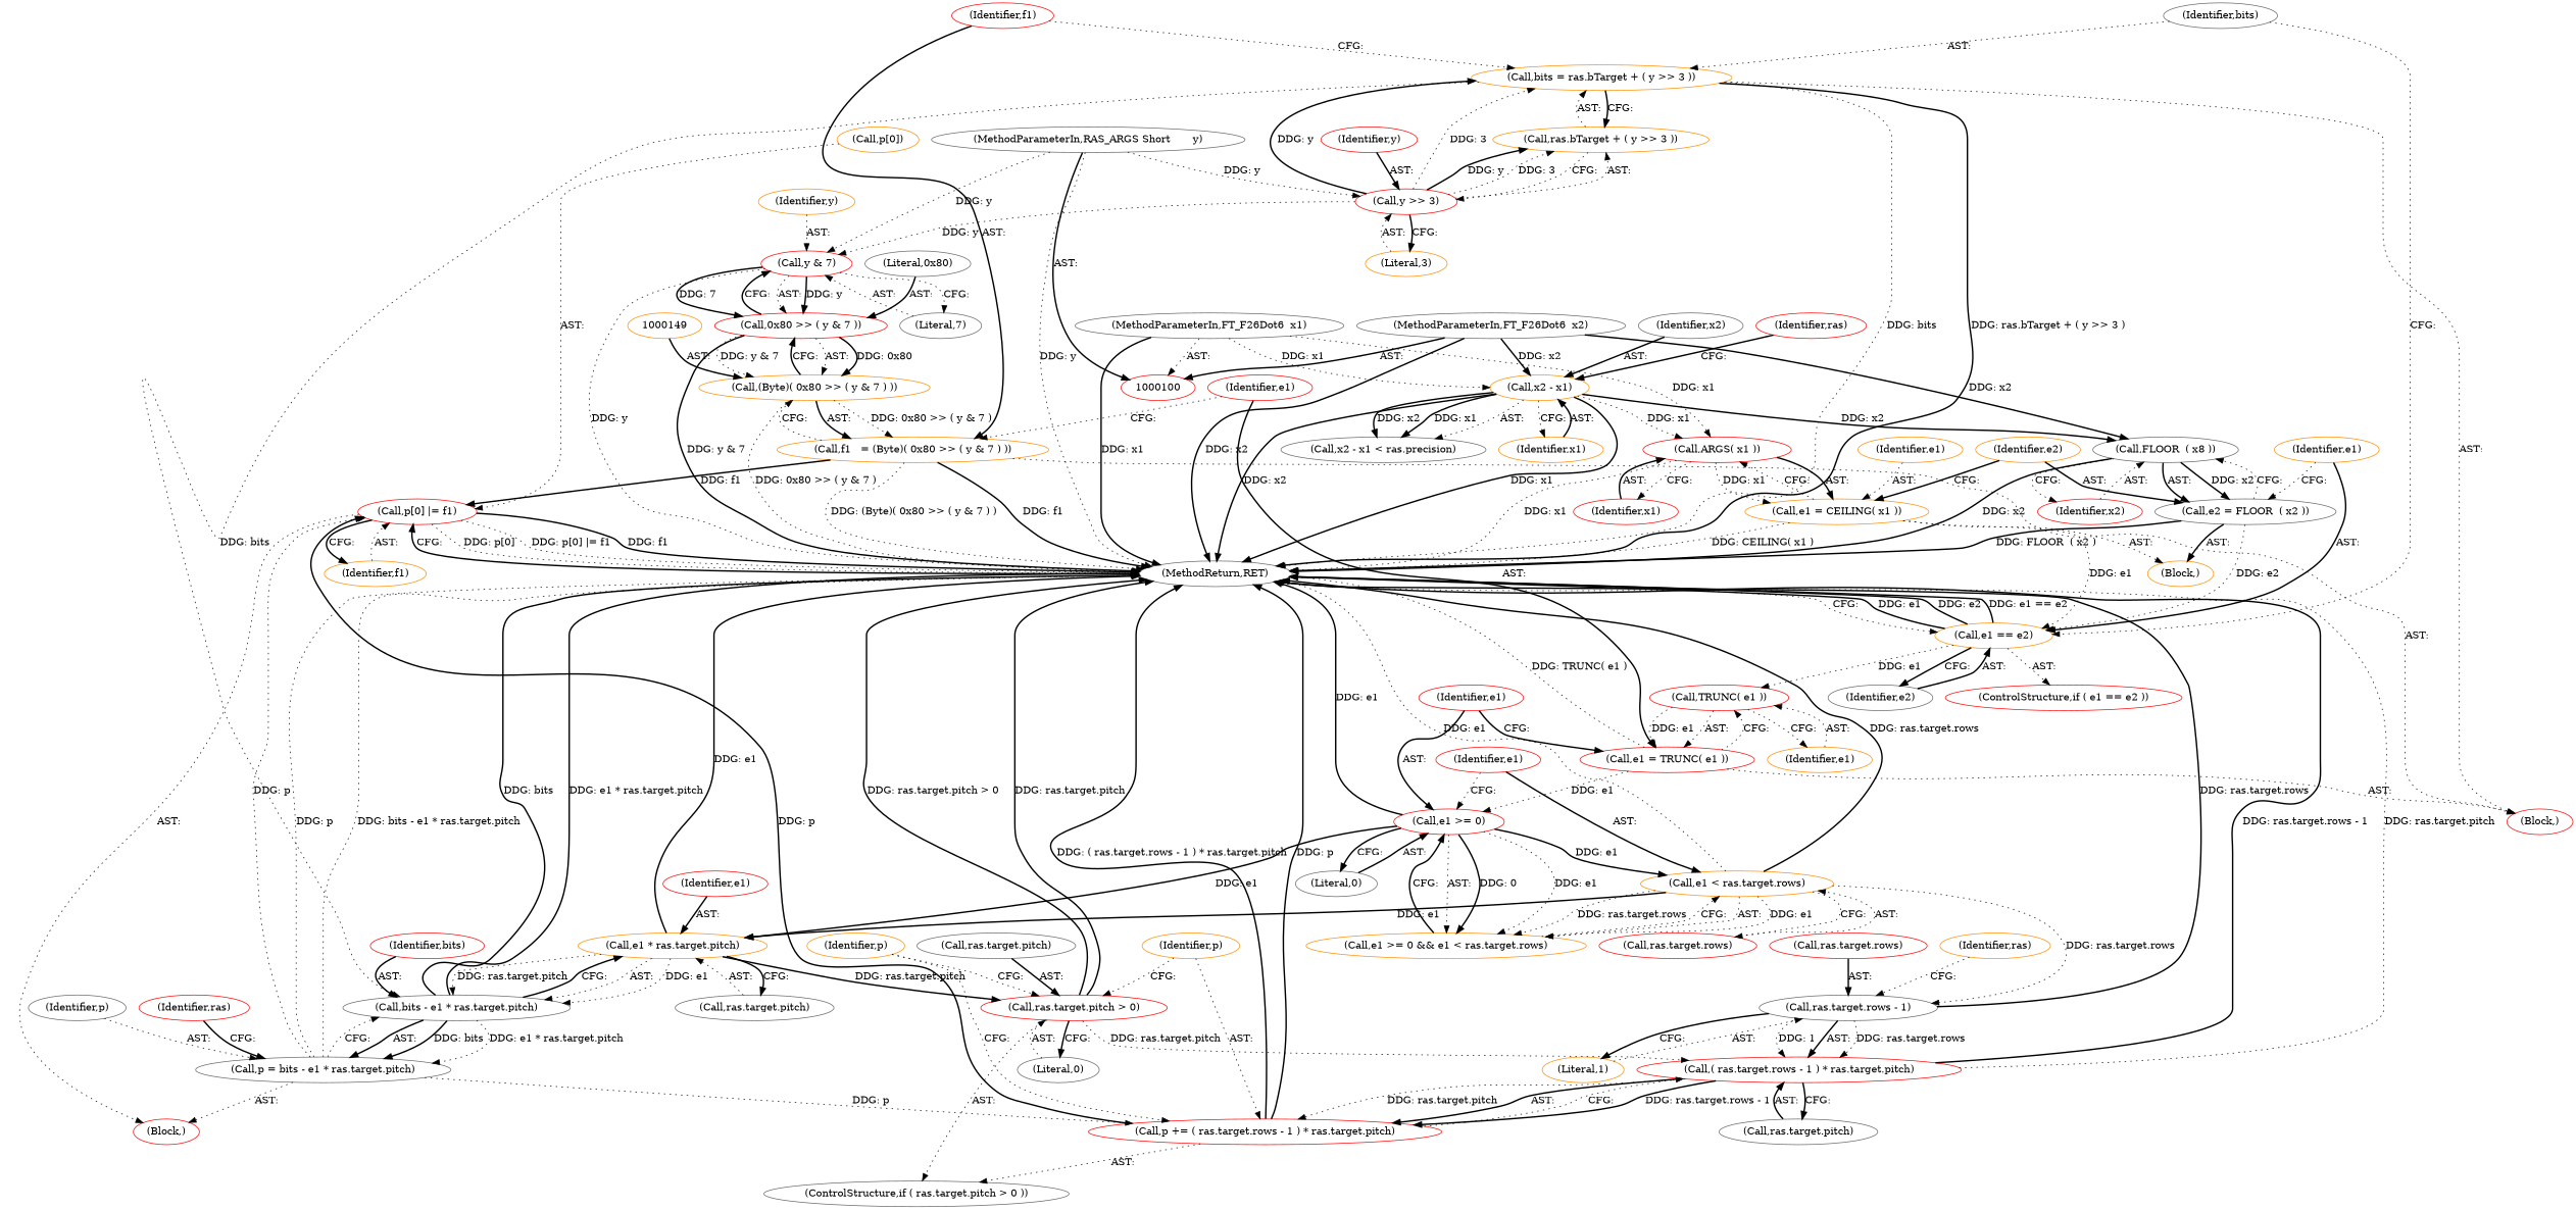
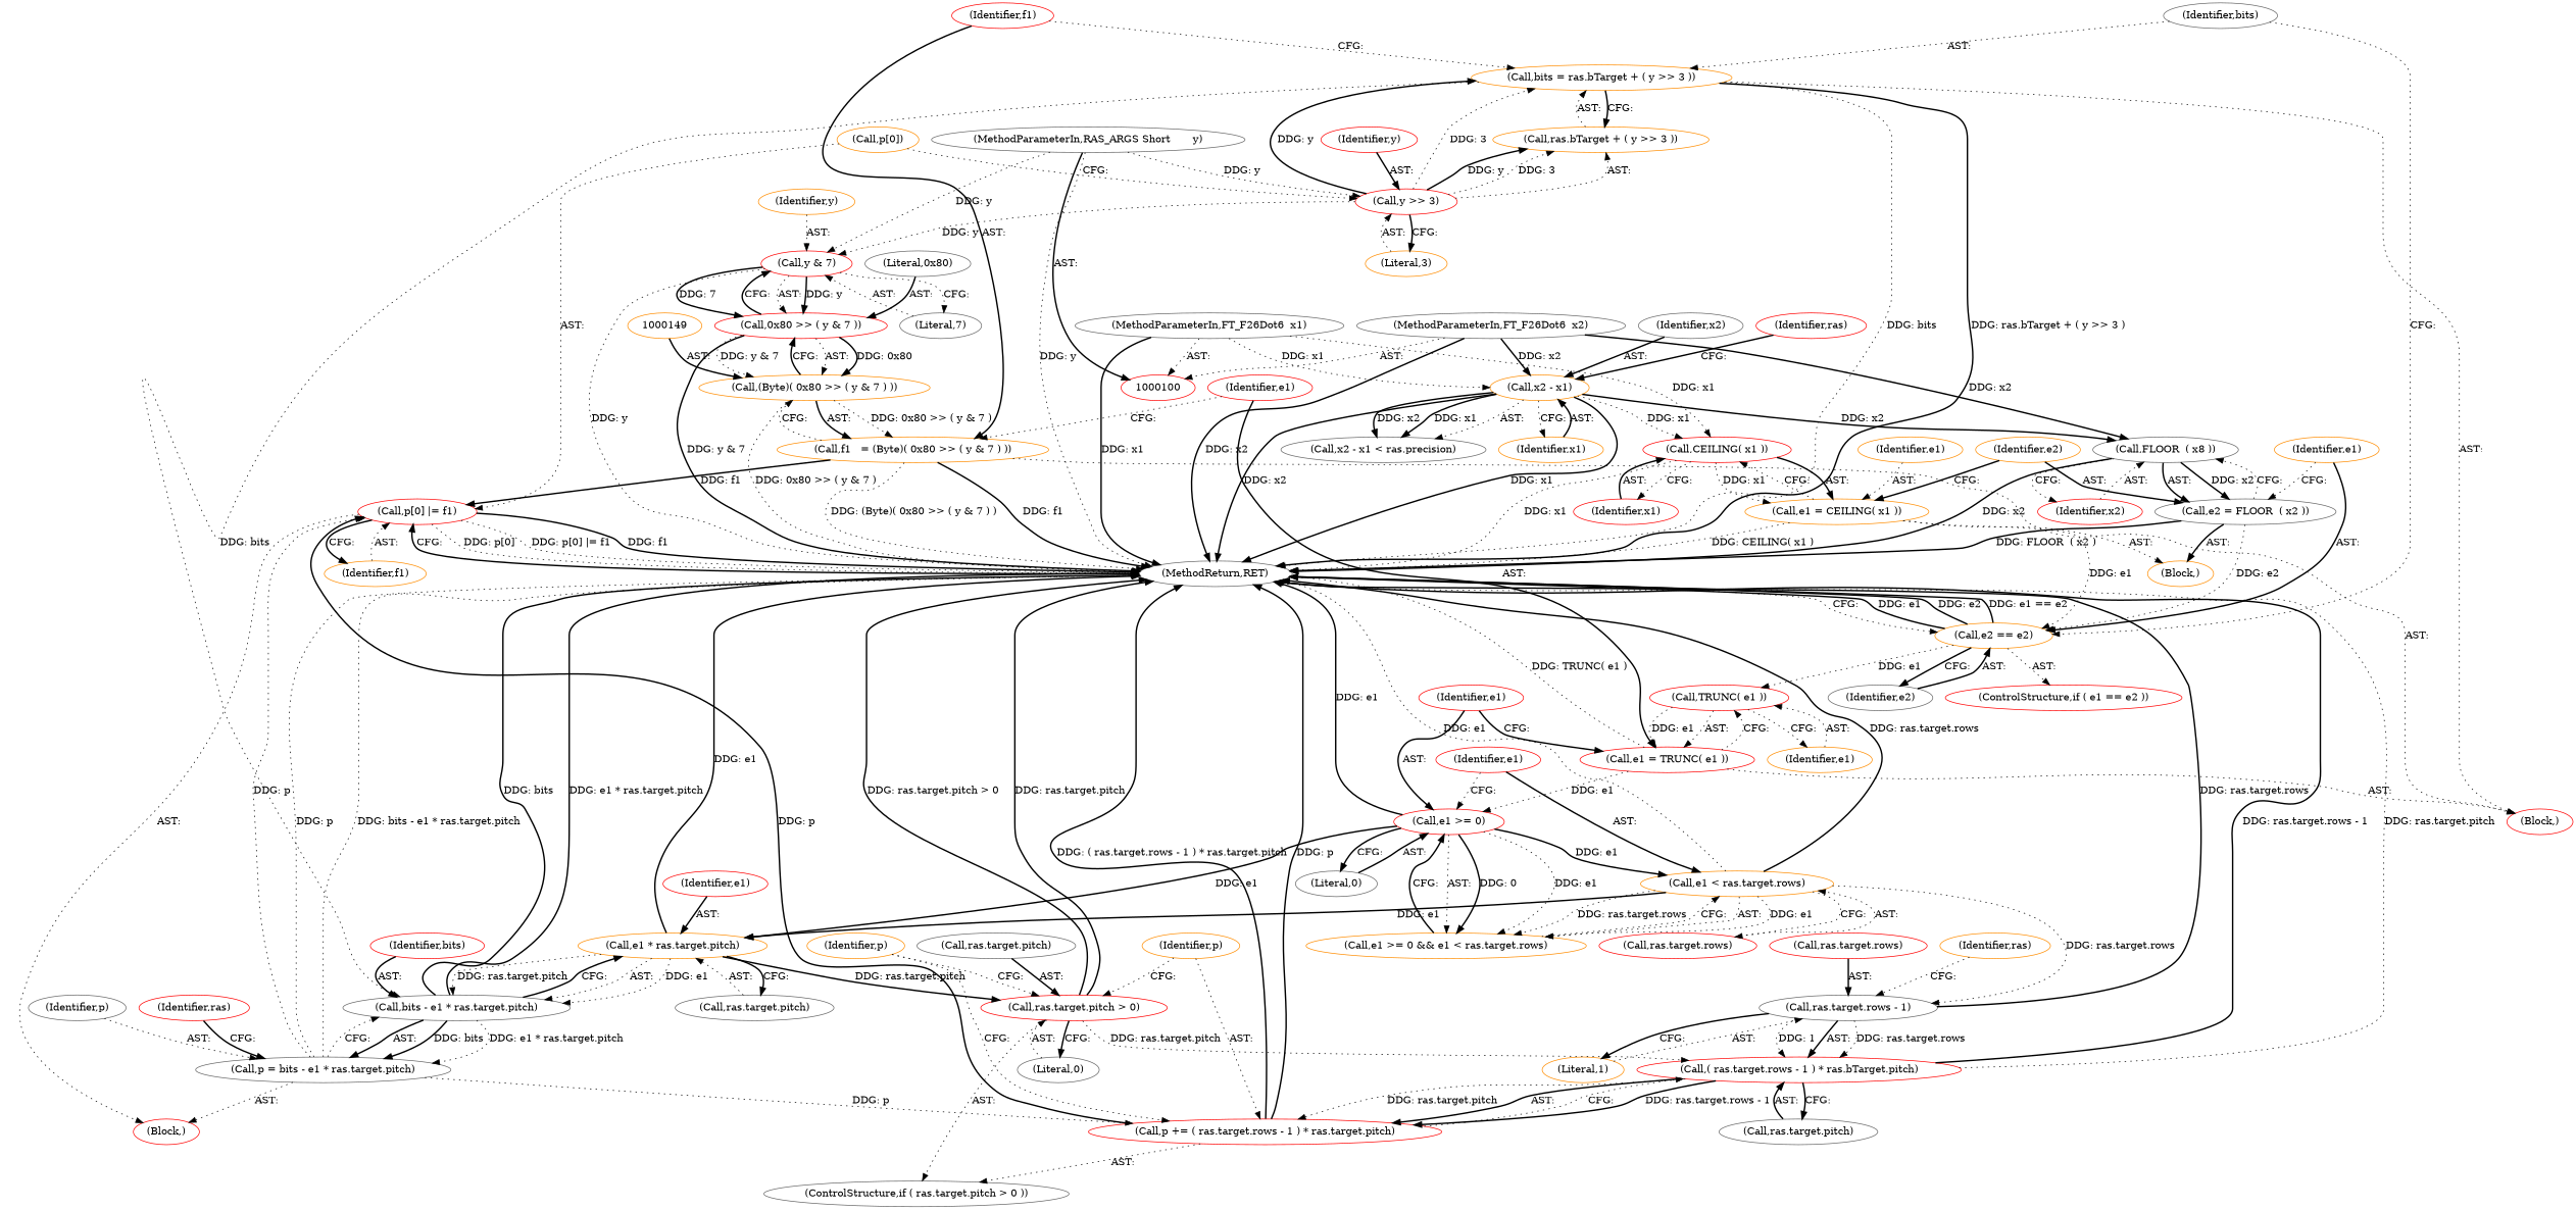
  digraph {
    node [color=red]
    edge [style=dotted]
    n1 [label="(Call,p[0] |= f1)"]
    n2 [color=darkorange label="(Identifier,f1)"]
    n3 [color=gray40 label="(MethodReturn,RET)"]
    n4 [label="(Block,)"]
-   n5 [color=darkorange label="(Call,e1 == e2)"]
+   n5 [color=darkorange label="(Call,e2 == e2)"]
    n6 [label="(Call,p += ( ras.target.rows - 1 ) * ras.target.pitch)"]
-   n7 [label="(Call,( ras.target.rows - 1 ) * ras.target.pitch)"]
+   n7 [label="(Call,( ras.target.rows - 1 ) * ras.bTarget.pitch)"]
    n8 [color=gray40 label="(ControlStructure,if ( ras.target.pitch > 0 ))"]
    n9 [color=gray40 label="(Call,ras.target.pitch)"]
    n10 [color=gray40 label="(Call,ras.target.rows - 1)"]
    n11 [color=darkorange label="(Literal,1)"]
    n12 [color=darkorange label="(Call,e1 < ras.target.rows)"]
    n13 [color=darkorange label="(Call,e1 * ras.target.pitch)"]
    n14 [color=darkorange label="(Call,e1 >= 0 && e1 < ras.target.rows)"]
    n15 [label="(Call,ras.target.rows)"]
    n16 [label="(Call,ras.target.pitch > 0)"]
    n17 [color=gray40 label="(Call,bits - e1 * ras.target.pitch)"]
    n18 [color=gray40 label="(Call,ras.target.pitch)"]
    n19 [label="(Call,e1 >= 0)"]
    n20 [color=gray40 label="(Literal,0)"]
    n21 [label="(Call,e1 = TRUNC( e1 ))"]
    n22 [label="(Call,TRUNC( e1 ))"]
    n23 [label="(Block,)"]
    n24 [color=darkorange label="(Identifier,e1)"]
    n25 [color=gray40 label="(Identifier,e2)"]
    n26 [label="(ControlStructure,if ( e1 == e2 ))"]
    n27 [color=darkorange label="(Call,e1 = CEILING( x1 ))"]
-   n28 [label="(Call,ARGS( x1 ))"]
+   n28 [label="(Call,CEILING( x1 ))"]
    n29 [color=darkorange label="(Block,)"]
    n30 [label="(Identifier,x1)"]
    n31 [color=darkorange label="(Call,x2 - x1)"]
    n32 [color=gray40 label="(Call,FLOOR  ( x8 ))"]
    n33 [color=darkorange label="(Identifier,x1)"]
    n34 [color=gray40 label="(Call,x2 - x1 < ras.precision)"]
    n35 [color=gray40 label="(Call,e2 = FLOOR  ( x2 ))"]
    n36 [label="(Identifier,x2)"]
    n37 [color=gray40 label="(MethodParameterIn,FT_F26Dot6  x2)"]
    1000100
    n39 [color=gray40 label="(MethodParameterIn,FT_F26Dot6  x1)"]
    n40 [color=gray40 label="(Literal,0)"]
    n41 [color=gray40 label="(Call,p = bits - e1 * ras.target.pitch)"]
    n42 [color=darkorange label="(Call,bits = ras.bTarget + ( y >> 3 ))"]
    n43 [color=darkorange label="(Call,ras.bTarget + ( y >> 3 ))"]
    n44 [label="(Call,y >> 3)"]
    n45 [label="(Call,y & 7)"]
    n46 [color=darkorange label="(Literal,3)"]
    n47 [label="(Call,0x80 >> ( y & 7 ))"]
    n48 [color=gray40 label="(Literal,7)"]
    n49 [color=gray40 label="(MethodParameterIn,RAS_ARGS Short       y)"]
    n50 [color=darkorange label="(Call,f1   = (Byte)( 0x80 >> ( y & 7 ) ))"]
    n51 [color=darkorange label="(Call,(Byte)( 0x80 >> ( y & 7 ) ))"]
    n52 [label="(Identifier,e1)"]
    n53 [label="(Identifier,ras)"]
    n54 [color=gray40 label="(Identifier,bits)"]
    n55 [color=darkorange label="(Identifier,y)"]
    n56 [label="(Identifier,e1)"]
    n57 [color=darkorange label="(Identifier,e1)"]
    n58 [color=gray40 label="(Call,ras.target.pitch)"]
    n59 [label="(Identifier,bits)"]
    n60 [color=gray40 label="(Literal,0x80)"]
    n61 [label="(Identifier,f1)"]
    n62 [color=gray40 label="(Identifier,p)"]
    n63 [color=darkorange label="(Identifier,p)"]
    n64 [label="(Identifier,e1)"]
    n65 [color=darkorange label="(Identifier,p)"]
    n66 [label="(Call,ras.target.rows)"]
    n67 [color=darkorange label="(Identifier,e1)"]
    n68 [label="(Identifier,e1)"]
    n69 [color=darkorange label="(Identifier,ras)"]
    n70 [color=darkorange label="(Identifier,e2)"]
    n71 [color=gray40 label="(Identifier,x2)"]
    n72 [label="(Identifier,ras)"]
    n73 [color=darkorange label="(Call,p[0])"]
    n74 [label="(Identifier,y)"]
    1000149 [color=darkorange]
    n1 -> n2 [label="CFG: " style=bold]
    n1 -> n3 [label="DDG: p[0]"]
    n1 -> n3 [label="DDG: p[0] |= f1"]
    n1 -> n3 [label="DDG: f1" style=bold]
    n1 -> n4 [label="AST: "]
    n2 -> n1 [label="AST: "]
    n3 -> n1 [label="CFG: " style=bold]
    n3 -> n5 [label="CFG: "]
    n5 -> n3 [label="DDG: e1" style=bold]
    n5 -> n3 [label="DDG: e2" style=bold]
    n5 -> n3 [label="DDG: e1 == e2" style=bold]
    n5 -> n22 [label="DDG: e1"]
    n5 -> n25 [label="CFG: " style=bold]
    n5 -> n26 [label="AST: "]
    n6 -> n1 [label="DDG: p" style=bold]
    n6 -> n3 [label="DDG: ( ras.target.rows - 1 ) * ras.target.pitch" style=bold]
    n6 -> n3 [label="DDG: p" style=bold]
    n6 -> n7 [label="CFG: "]
    n6 -> n8 [label="AST: "]
    n7 -> n3 [label="DDG: ras.target.rows - 1" style=bold]
    n7 -> n3 [label="DDG: ras.target.pitch"]
    n7 -> n6 [label="AST: " style=bold]
    n7 -> n6 [label="DDG: ras.target.rows - 1" style=bold]
    n7 -> n6 [label="DDG: ras.target.pitch"]
    n7 -> n9 [label="CFG: " style=bold]
    n9 -> n7 [label="AST: " style=bold]
    n10 -> n3 [label="DDG: ras.target.rows" style=bold]
    n10 -> n7 [label="AST: " style=bold]
    n10 -> n7 [label="DDG: ras.target.rows"]
    n10 -> n7 [label="DDG: 1"]
    n10 -> n11 [label="CFG: " style=bold]
    n11 -> n10 [label="AST: "]
    n12 -> n3 [label="DDG: ras.target.rows" style=bold]
    n12 -> n3 [label="DDG: e1"]
    n12 -> n10 [label="DDG: ras.target.rows"]
    n12 -> n13 [label="DDG: e1" style=bold]
    n12 -> n14 [label="AST: "]
    n12 -> n14 [label="DDG: e1"]
    n12 -> n14 [label="DDG: ras.target.rows"]
    n12 -> n15 [label="CFG: "]
    n13 -> n3 [label="DDG: e1" style=bold]
    n13 -> n16 [label="DDG: ras.target.pitch" style=bold]
    n13 -> n17 [label="AST: "]
    n13 -> n17 [label="DDG: e1"]
    n13 -> n17 [label="DDG: ras.target.pitch"]
    n13 -> n18 [label="CFG: " style=bold]
    n14 -> n12 [label="CFG: "]
    n14 -> n19 [label="CFG: " style=bold]
    n15 -> n12 [label="AST: "]
    n16 -> n3 [label="DDG: ras.target.pitch > 0" style=bold]
    n16 -> n3 [label="DDG: ras.target.pitch" style=bold]
    n16 -> n7 [label="DDG: ras.target.pitch"]
    n16 -> n8 [label="AST: "]
    n16 -> n40 [label="CFG: " style=bold]
    n17 -> n3 [label="DDG: bits" style=bold]
    n17 -> n3 [label="DDG: e1 * ras.target.pitch" style=bold]
    n17 -> n13 [label="CFG: " style=bold]
    n17 -> n41 [label="AST: " style=bold]
    n17 -> n41 [label="DDG: bits" style=bold]
    n17 -> n41 [label="DDG: e1 * ras.target.pitch"]
    n18 -> n13 [label="AST: "]
    n19 -> n3 [label="DDG: e1" style=bold]
    n19 -> n12 [label="DDG: e1" style=bold]
    n19 -> n13 [label="DDG: e1" style=bold]
    n19 -> n14 [label="AST: "]
    n19 -> n14 [label="DDG: e1"]
    n19 -> n14 [label="DDG: 0" style=bold]
    n19 -> n20 [label="CFG: " style=bold]
    n20 -> n19 [label="AST: " style=bold]
    n21 -> n3 [label="DDG: TRUNC( e1 )"]
    n21 -> n19 [label="DDG: e1"]
    n21 -> n22 [label="CFG: "]
    n21 -> n23 [label="AST: "]
    n22 -> n21 [label="AST: "]
    n22 -> n21 [label="DDG: e1"]
    n22 -> n24 [label="CFG: "]
    n24 -> n22 [label="AST: "]
    n25 -> n5 [label="AST: " style=bold]
    n27 -> n3 [label="DDG: CEILING( x1 )"]
    n27 -> n5 [label="DDG: e1"]
    n27 -> n28 [label="CFG: "]
    n27 -> n29 [label="AST: "]
    n28 -> n3 [label="DDG: x1"]
    n28 -> n27 [label="AST: " style=bold]
    n28 -> n27 [label="DDG: x1"]
    n28 -> n30 [label="CFG: "]
    n30 -> n28 [label="AST: " style=bold]
    n31 -> n3 [label="DDG: x1" style=bold]
    n31 -> n3 [label="DDG: x2" style=bold]
    n31 -> n28 [label="DDG: x1"]
    n31 -> n32 [label="DDG: x2" style=bold]
    n31 -> n33 [label="CFG: "]
    n31 -> n34 [label="AST: "]
    n31 -> n34 [label="DDG: x2" style=bold]
    n31 -> n34 [label="DDG: x1" style=bold]
    n32 -> n3 [label="DDG: x2" style=bold]
    n32 -> n35 [label="AST: " style=bold]
    n32 -> n35 [label="DDG: x2" style=bold]
    n32 -> n36 [label="CFG: "]
    n33 -> n31 [label="AST: " style=bold]
    n35 -> n3 [label="DDG: FLOOR  ( x2 )" style=bold]
    n35 -> n5 [label="DDG: e2"]
    n35 -> n29 [label="AST: " style=bold]
    n35 -> n32 [label="CFG: "]
    n36 -> n32 [label="AST: "]
    n37 -> n3 [label="DDG: x2" style=bold]
    n37 -> n31 [label="DDG: x2" style=bold]
    n37 -> n32 [label="DDG: x2" style=bold]
-   n37 -> 1000100 [label="AST: " style=bold]
+   n37 -> 1000100 [label="AST: "]
    n39 -> n3 [label="DDG: x1" style=bold]
    n39 -> n28 [label="DDG: x1"]
    n39 -> n31 [label="DDG: x1"]
    n39 -> 1000100 [label="AST: "]
    n40 -> n16 [label="AST: "]
    n41 -> n1 [label="DDG: p"]
    n41 -> n3 [label="DDG: p"]
    n41 -> n3 [label="DDG: bits - e1 * ras.target.pitch"]
    n41 -> n4 [label="AST: "]
    n41 -> n6 [label="DDG: p"]
    n41 -> n17 [label="CFG: "]
    n42 -> n3 [label="DDG: ras.bTarget + ( y >> 3 )" style=bold]
    n42 -> n3 [label="DDG: bits"]
    n42 -> n17 [label="DDG: bits"]
    n42 -> n23 [label="AST: "]
    n42 -> n43 [label="CFG: " style=bold]
    n43 -> n42 [label="AST: "]
-   n43 -> n44 [label="CFG: "]
+   n73 -> n44 [label="CFG: "]
    n44 -> n42 [label="DDG: y" style=bold]
    n44 -> n42 [label="DDG: 3"]
    n44 -> n43 [label="AST: "]
    n44 -> n43 [label="DDG: y" style=bold]
    n44 -> n43 [label="DDG: 3"]
    n44 -> n45 [label="DDG: y"]
    n44 -> n46 [label="CFG: " style=bold]
    n45 -> n3 [label="DDG: y"]
    n45 -> n47 [label="AST: "]
    n45 -> n47 [label="DDG: y" style=bold]
    n45 -> n47 [label="DDG: 7" style=bold]
    n45 -> n48 [label="CFG: "]
    n46 -> n44 [label="AST: "]
    n47 -> n3 [label="DDG: y & 7" style=bold]
    n47 -> n45 [label="CFG: " style=bold]
    n47 -> n51 [label="AST: "]
    n47 -> n51 [label="DDG: 0x80" style=bold]
    n47 -> n51 [label="DDG: y & 7"]
    n48 -> n45 [label="AST: "]
    n49 -> n3 [label="DDG: y"]
    n49 -> 1000100 [label="AST: " style=bold]
    n49 -> n44 [label="DDG: y"]
    n49 -> n45 [label="DDG: y"]
    n50 -> n1 [label="DDG: f1" style=bold]
    n50 -> n3 [label="DDG: (Byte)( 0x80 >> ( y & 7 ) )"]
    n50 -> n3 [label="DDG: f1" style=bold]
    n50 -> n23 [label="AST: "]
    n50 -> n51 [label="CFG: "]
    n51 -> n3 [label="DDG: 0x80 >> ( y & 7 )"]
    n51 -> n47 [label="CFG: " style=bold]
    n51 -> n50 [label="AST: " style=bold]
    n51 -> n50 [label="DDG: 0x80 >> ( y & 7 )"]
    n52 -> n19 [label="AST: " style=bold]
    n52 -> n21 [label="CFG: " style=bold]
    n53 -> n31 [label="CFG: " style=bold]
    n54 -> n5 [label="CFG: "]
    n54 -> n42 [label="AST: "]
    n55 -> n45 [label="AST: "]
    n56 -> n21 [label="AST: " style=bold]
    n56 -> n50 [label="CFG: "]
    n57 -> n27 [label="AST: "]
    n58 -> n16 [label="AST: " style=bold]
    n59 -> n17 [label="AST: " style=bold]
    n60 -> n47 [label="AST: " style=bold]
    n61 -> n42 [label="CFG: "]
    n61 -> n50 [label="AST: " style=bold]
    n62 -> n41 [label="AST: "]
    n63 -> n6 [label="CFG: "]
    n63 -> n16 [label="CFG: "]
    n64 -> n12 [label="AST: " style=bold]
    n64 -> n19 [label="CFG: "]
    n65 -> n6 [label="AST: "]
    n65 -> n16 [label="CFG: "]
    n66 -> n10 [label="AST: " style=bold]
    n67 -> n5 [label="AST: " style=bold]
    n67 -> n35 [label="CFG: "]
    n68 -> n13 [label="AST: " style=bold]
    n69 -> n10 [label="CFG: "]
    n70 -> n27 [label="CFG: " style=bold]
    n70 -> n35 [label="AST: " style=bold]
    n71 -> n31 [label="AST: " style=bold]
    n72 -> n41 [label="CFG: " style=bold]
    n73 -> n1 [label="AST: "]
    n74 -> n44 [label="AST: " style=bold]
    1000149 -> n51 [label="AST: " style=bold]
  }
